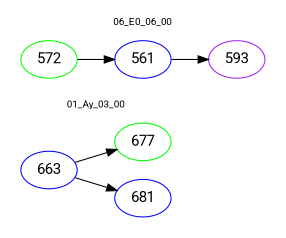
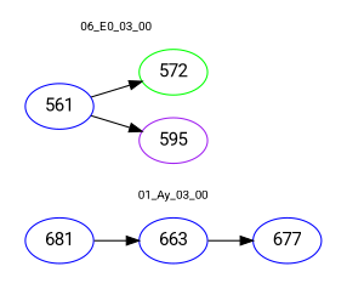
  digraph {
    fontname=Roboto
    rankdir=LR
    node [color=blue fontname=Roboto]
    edge [color=black fontname=Roboto]
    n1 [label=663]
    n2 [label=681]
-   n3 [color=green label=677]
+   n3 [label=677]
    n4 [label=561]
-   n5 [color=purple label=593]
+   n5 [color=purple label=595]
    n6 [color=green label=572]
    subgraph cluster_1 {
      color=white
      fontsize=10
      label="01_Ay_03_00"
      n1
      n2
      n3
    }
    subgraph cluster_2 {
      color=white
      fontsize=10
-     label="06_E0_06_00"
+     label="06_E0_03_00"
      n4
      n5
      n6
    }
-   n1 -> n2
+   n2 -> n1
    n1 -> n3
    n4 -> n5
-   n6 -> n4
+   n4 -> n6
  }
